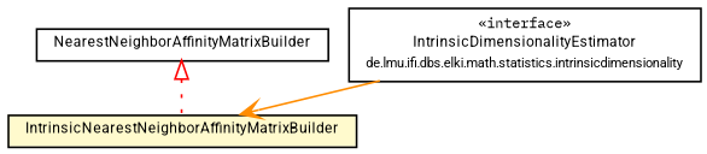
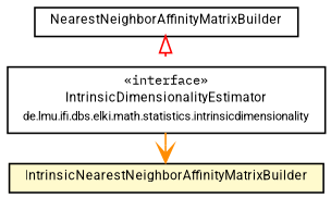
  digraph {
    fontname="IBM Plex Mono"
    nodesep=0.15
    rankdir=TB
    ranksep=0.25
    node [fontcolor=black fontname="IBM Plex Mono" fontsize=8 margin=0 shape=plaintext]
    edge [fontname="IBM Plex Mono" fontsize=7 labelfontname=Roboto labelfontsize=7]
    n1 [height=0 label=<<table title="de.lmu.ifi.dbs.elki.algorithm.projection.NearestNeighborAffinityMatrixBuilder" border="0" cellborder="1" cellspacing="0" cellpadding="2" href="NearestNeighborAffinityMatrixBuilder.html" target="_parent"> 		<tr><td><table border="0" cellspacing="0" cellpadding="1"> 		<tr><td align="center" balign="center"> <font face="Roboto">NearestNeighborAffinityMatrixBuilder</font> </td></tr> 		</table></td></tr> 		</table>> width=0]
    n2 [height=0 label=<<table title="de.lmu.ifi.dbs.elki.algorithm.projection.IntrinsicNearestNeighborAffinityMatrixBuilder" border="0" cellborder="1" cellspacing="0" cellpadding="2" bgcolor="lemonChiffon" href="IntrinsicNearestNeighborAffinityMatrixBuilder.html" target="_parent"> 		<tr><td><table border="0" cellspacing="0" cellpadding="1"> 		<tr><td align="center" balign="center"> <font face="Roboto">IntrinsicNearestNeighborAffinityMatrixBuilder</font> </td></tr> 		</table></td></tr> 		</table>> width=0]
    n3 [height=0 label=<<table title="de.lmu.ifi.dbs.elki.math.statistics.intrinsicdimensionality.IntrinsicDimensionalityEstimator" border="0" cellborder="1" cellspacing="0" cellpadding="2" href="../../math/statistics/intrinsicdimensionality/IntrinsicDimensionalityEstimator.html" target="_parent"> 		<tr><td><table border="0" cellspacing="0" cellpadding="1"> 		<tr><td align="center" balign="center"> &#171;interface&#187; </td></tr> 		<tr><td align="center" balign="center"> <font face="Roboto">IntrinsicDimensionalityEstimator</font> </td></tr> 		<tr><td align="center" balign="center"> <font face="Roboto" point-size="7.0">de.lmu.ifi.dbs.elki.math.statistics.intrinsicdimensionality</font> </td></tr> 		</table></td></tr> 		</table>> width=0]
-   n1 -> n2 [arrowtail=empty color=red dir=back style=dotted weight=10]
+   n1 -> n3 [arrowtail=empty color=red dir=back style=dotted weight=10]
    n3 -> n2 [arrowhead=open color=darkorange style=solid weight=1]
  }
